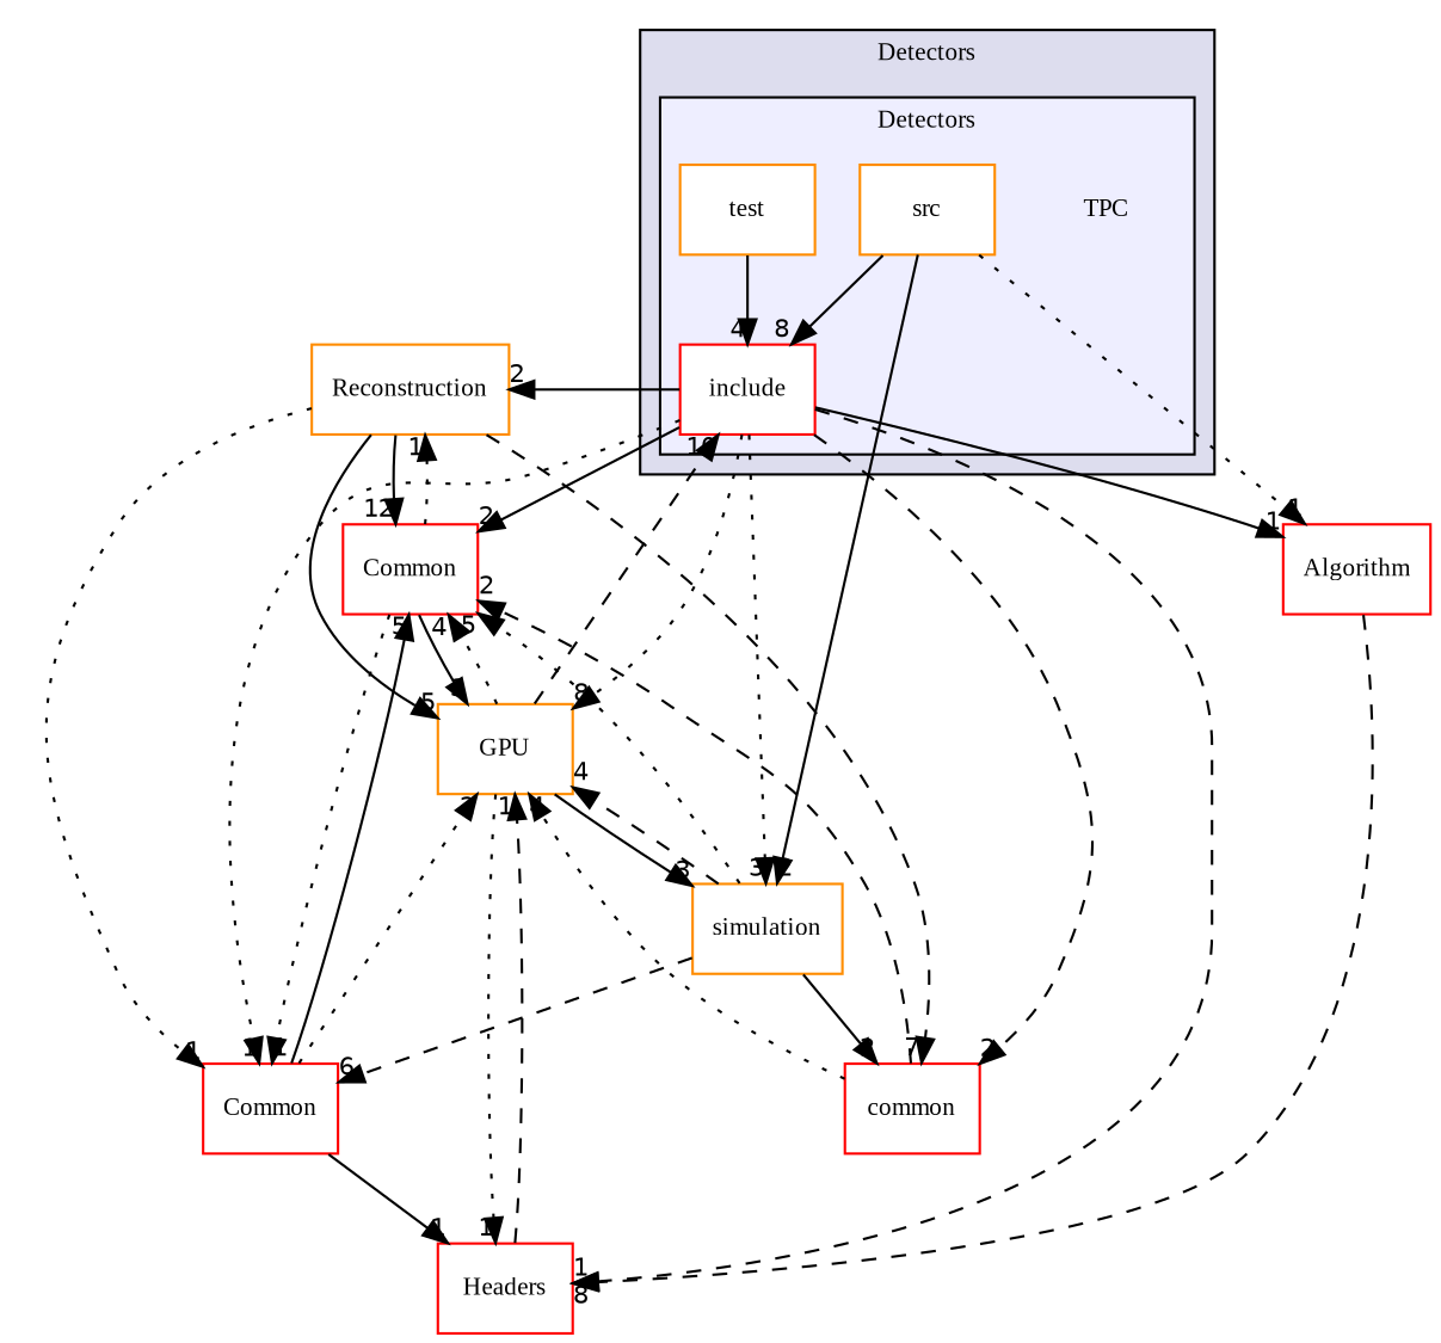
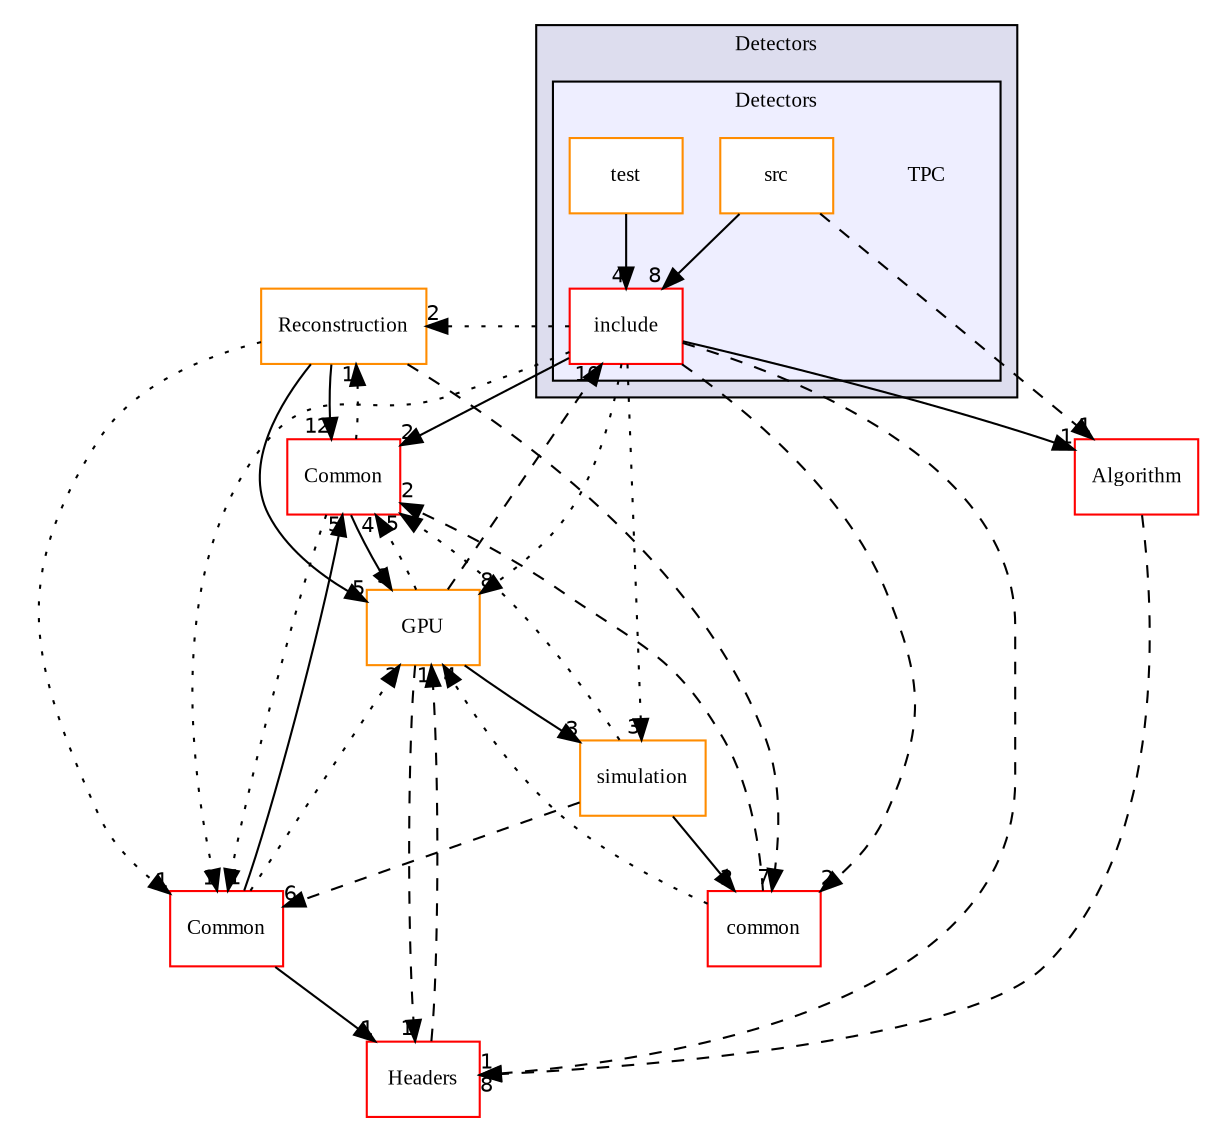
  digraph {
    compound=true
    fontname="Liberation Serif"
    node [fontname="Liberation Serif" fontsize=10 shape=box color=red]
    edge [headlabel=1 labeldistance=1.5 labelfontname=Helvetica labelfontsize=10 style=solid fontname="Liberation Serif"]
    n1 [label=TPC shape=plaintext]
    n2 [fillcolor=white label=include style=filled]
    n3 [color=darkorange fillcolor=white label=src style=filled]
    n4 [color=darkorange fillcolor=white label=test style=filled]
    n5 [color=darkorange label=Reconstruction]
    n6 [label=Common]
    n7 [label=Headers]
    n8 [label=Algorithm]
    n9 [color=darkorange label=simulation]
    n10 [label=Common]
    n11 [label=common]
    n12 [color=darkorange label=GPU]
    subgraph cluster_1 {
      bgcolor="#ddddee"
      fontsize=10
      label=Detectors
      pencolor=black
      subgraph cluster_2 {
        bgcolor="#eeeeff"
        fontsize=10
        pencolor=black
        n1
        n2
        n3
        n4
      }
    }
-   n2 -> n5 [headlabel=2]
+   n2 -> n5 [headlabel=2 style=dotted]
    n2 -> n6 [headlabel=2]
    n2 -> n7 [style=dashed]
    n2 -> n8
    n2 -> n9 [headlabel=3 style=dotted]
    n2 -> n10 [style=dotted]
    n2 -> n11 [headlabel=2 style=dashed]
    n2 -> n12 [headlabel=8 style=dotted]
    n3 -> n2 [headlabel=8]
-   n3 -> n8 [style=dotted]
-   n3 -> n9 [headlabel=2]
+   n3 -> n8 [style=dashed]
    n4 -> n2 [headlabel=4]
    n5 -> n6 [headlabel=12]
    n5 -> n10 [style=dotted]
    n5 -> n11 [headlabel=7 style=dashed]
    n5 -> n12 [headlabel=5]
    n6 -> n5 [style=dotted]
    n6 -> n10 [style=dotted]
    n6 -> n12 [headlabel=3]
    n7 -> n12 [style=dashed]
    n8 -> n7 [headlabel=8 style=dashed]
    n9 -> n6 [headlabel=5 style=dotted]
    n9 -> n10 [headlabel=6 style=dashed]
    n9 -> n11 [headlabel=2]
-   n9 -> n12 [headlabel=4 style=dashed]
    n10 -> n6 [headlabel=5]
    n10 -> n7
    n10 -> n12 [headlabel=2 style=dotted]
    n11 -> n6 [headlabel=2 style=dashed]
    n11 -> n12 [headlabel=4 style=dotted]
    n12 -> n2 [headlabel=10 style=dashed]
    n12 -> n6 [headlabel=4 style=dotted]
-   n12 -> n7 [style=dotted]
+   n12 -> n7 [style=dashed]
    n12 -> n9 [headlabel=3]
  }
